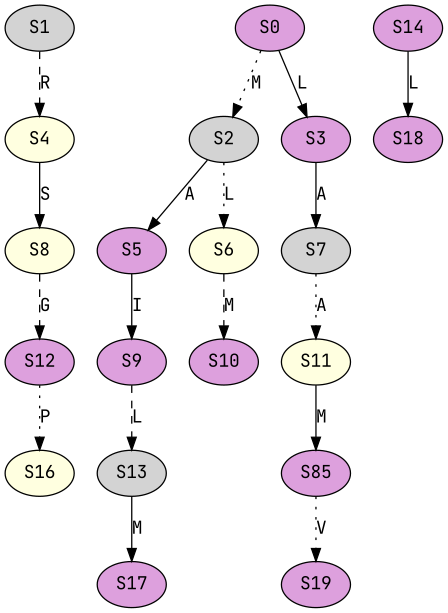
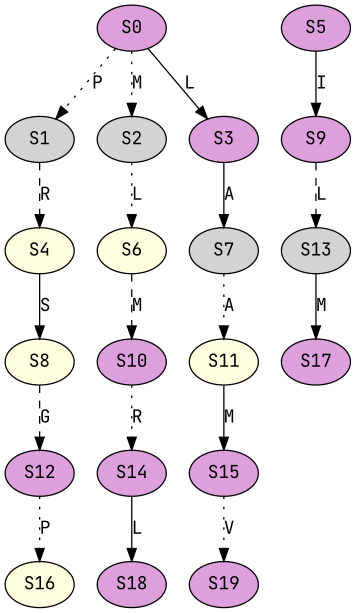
  strict digraph {
    fontname="JetBrains Mono"
    node [fillcolor=plum fontname="JetBrains Mono" style=filled]
    edge [fontname="JetBrains Mono" style=solid]
    S1 [fillcolor=lightgrey]
    S0
    S2 [fillcolor=lightgrey]
    S3
    S4 [fillcolor=lightyellow]
    S5
    S6 [fillcolor=lightyellow]
    S7 [fillcolor=lightgrey]
    S8 [fillcolor=lightyellow]
    S9
    S10
    S11 [fillcolor=lightyellow]
    S12
    S13 [fillcolor=lightgrey]
    S14
-   S15 [label=S85]
+   S15
    S16 [fillcolor=lightyellow]
    S17
    S18
    S19
    S1 -> S4 [label=R style=dashed]
+   S0 -> S1 [label=P style=dotted]
    S0 -> S2 [label=M style=dotted]
    S0 -> S3 [label=L]
-   S2 -> S5 [label=A]
    S2 -> S6 [label=L style=dotted]
    S3 -> S7 [label=A]
    S4 -> S8 [label=S]
    S5 -> S9 [label=I]
    S6 -> S10 [label=M style=dashed]
    S7 -> S11 [label=A style=dotted]
    S8 -> S12 [label=G style=dashed]
    S9 -> S13 [label=L style=dashed]
+   S10 -> S14 [label=R style=dotted]
    S11 -> S15 [label=M]
    S12 -> S16 [label=P style=dotted]
    S13 -> S17 [label=M]
    S14 -> S18 [label=L]
    S15 -> S19 [label=V style=dotted]
  }
